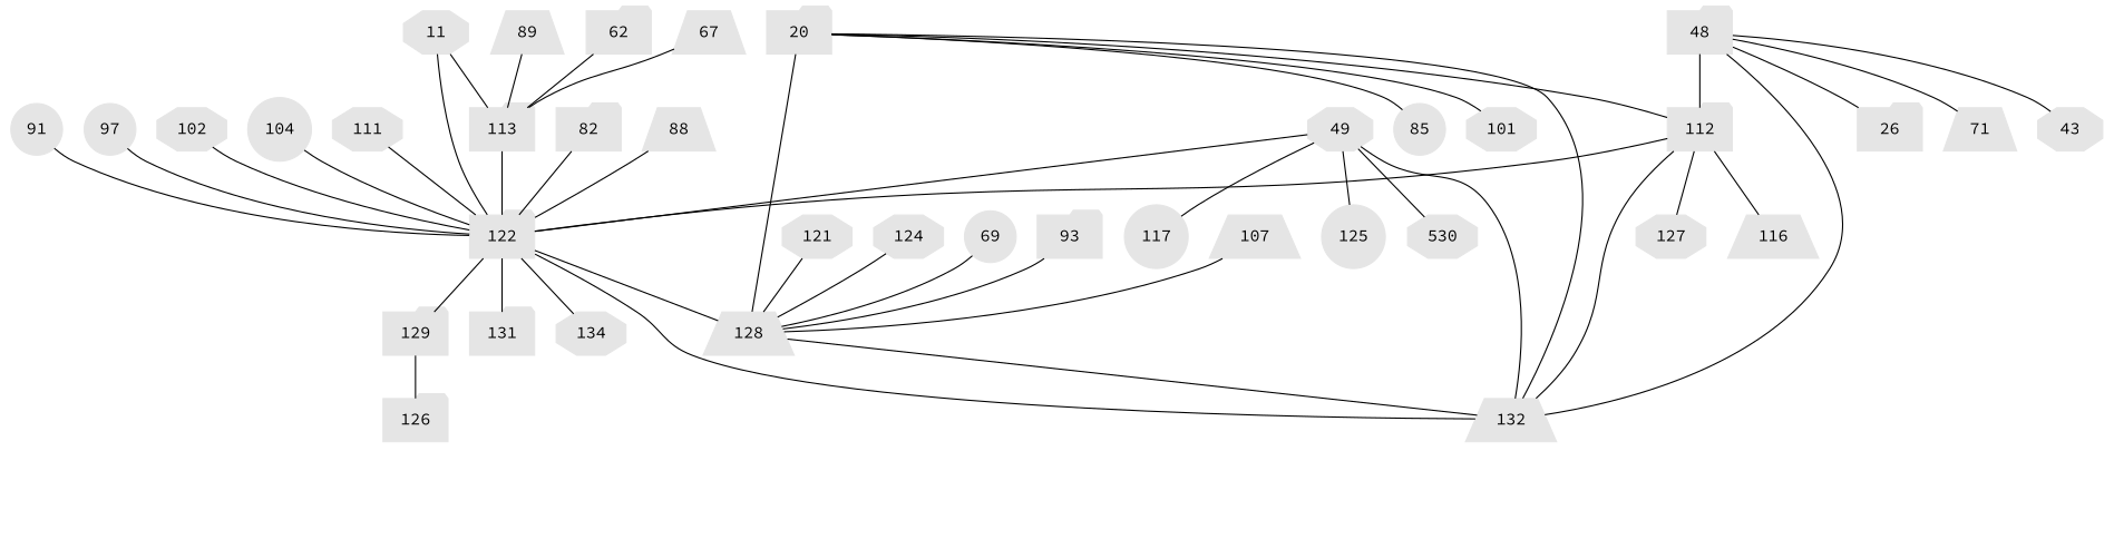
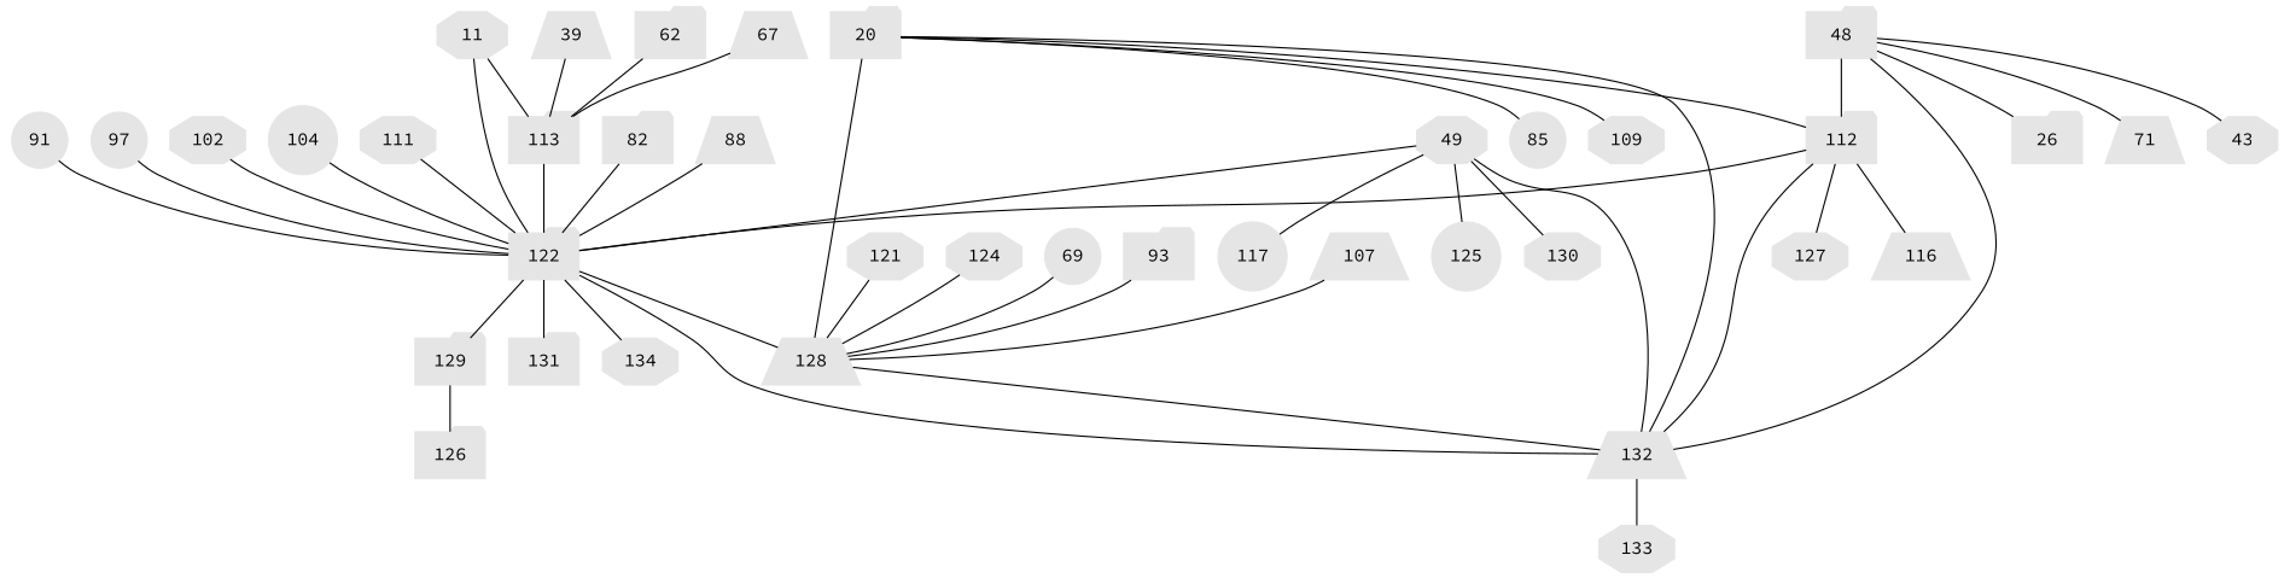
  graph {
    fontname="Source Code Pro"
    node [color=gray90 fontname="Source Code Pro" shape=octagon style=filled]
    edge [fontname="Source Code Pro"]
    11 [super="+9"]
    113 [shape=folder super="+14+54"]
    122 [shape=folder super="+33+75+64+119+65+78+8+34+73+81+90+95+98+105+106+92"]
    128 [shape=trapezium super="+57+24+120+37+47+48+51+61"]
    132 [shape=trapezium super="+123+5+74+58+77+114"]
    129 [shape=folder super="+100"]
    131 [shape=folder]
    134 [super="+83"]
    20 [shape=folder super="+19"]
    85 [shape=circle super="+76"]
-   101
+   101 [label=109]
    112 [shape=folder super="+41+110"]
    116 [shape=trapezium super="+68"]
    127
+   133
    n16 [label=48 shape=folder super="+26"]
    43
    n18 [label=26 shape=folder]
    71 [shape=trapezium]
    49 [super="+32"]
    117 [shape=circle]
    125 [shape=circle super="+59"]
-   130 [label=530]
+   130
    62 [shape=folder]
    67 [shape=trapezium]
    69 [shape=circle]
    82 [shape=folder]
    88 [shape=trapezium]
-   89 [shape=trapezium super="+72"]
+   89 [shape=trapezium super="+72" label=39]
    91 [shape=circle super="+86"]
    93 [shape=folder]
    97 [shape=circle super="+35"]
    102
    104 [shape=circle]
    107 [shape=trapezium]
    111
    121 [super="+96"]
    126 [shape=folder]
    124
    11 -- 113
    11 -- 122 [weight=8]
    113 -- 122 [weight=8]
    122 -- 128 [weight=5]
    122 -- 132 [weight=3]
    122 -- 129
    122 -- 131
    122 -- 134
    128 -- 132
+   132 -- 133
    129 -- 126
    20 -- 128 [weight=8]
    20 -- 132
    20 -- 85
    20 -- 101
    20 -- 112
    112 -- 122 [weight=2]
    112 -- 132
    112 -- 116
    112 -- 127
    n16 -- 132
    n16 -- 112 [weight=8]
    n16 -- 43
    n16 -- n18
    n16 -- 71
    49 -- 122 [weight=2]
    49 -- 132 [weight=8]
    49 -- 117
    49 -- 125
    49 -- 130
    62 -- 113
    67 -- 113
    69 -- 128
    82 -- 122
    88 -- 122
    89 -- 113
    91 -- 122
    93 -- 128
    97 -- 122
    102 -- 122
    104 -- 122
    107 -- 128
    111 -- 122
    121 -- 128
    124 -- 128
  }
